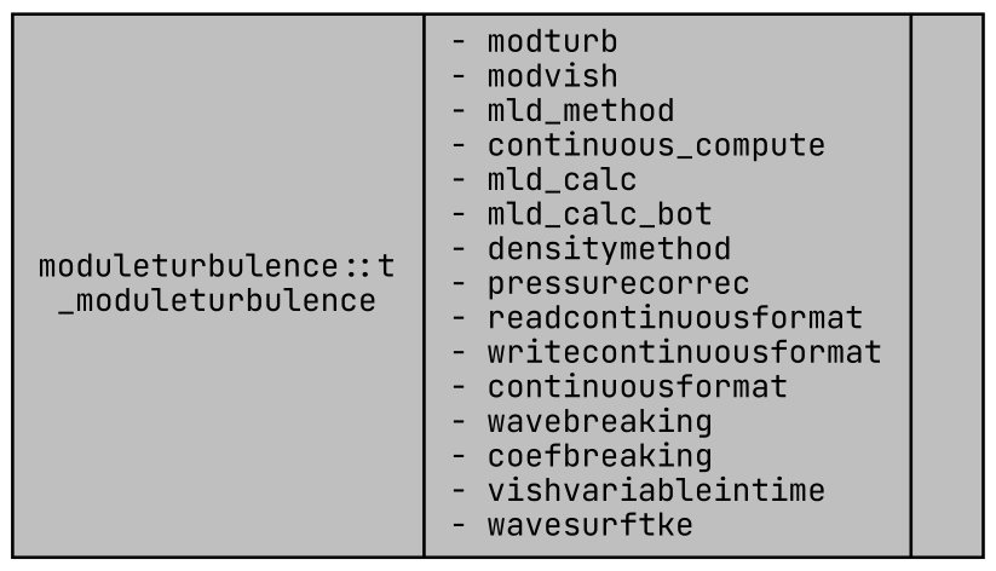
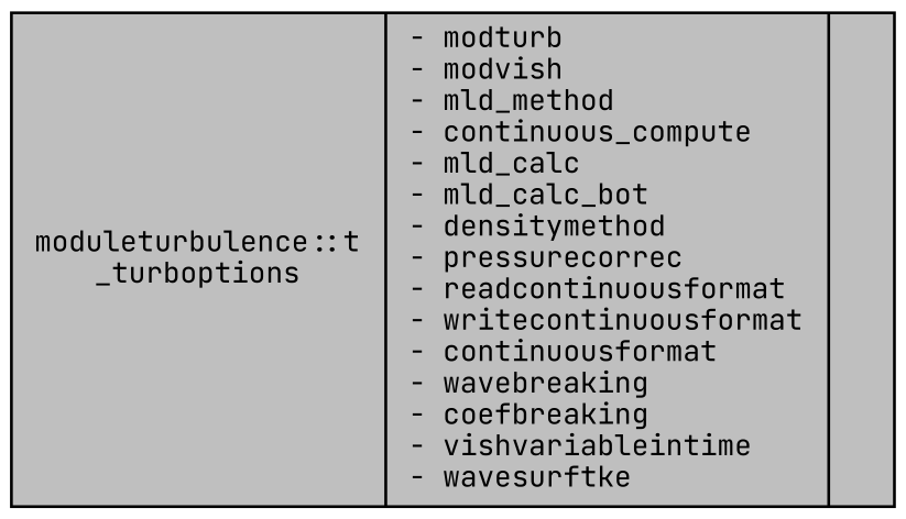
  digraph {
    rankdir=LR
    fontname="JetBrains Mono"
-   n1 [color=black fillcolor=grey75 fontcolor=black fontname="JetBrains Mono" fontsize=10 height=0.2 label="{moduleturbulence::t\l_moduleturbulence\n|- modturb\l- modvish\l- mld_method\l- continuous_compute\l- mld_calc\l- mld_calc_bot\l- densitymethod\l- pressurecorrec\l- readcontinuousformat\l- writecontinuousformat\l- continuousformat\l- wavebreaking\l- coefbreaking\l- vishvariableintime\l- wavesurftke\l|}" shape=record style=filled width=0.4]
+   n1 [color=black fillcolor=grey75 fontcolor=black fontname="JetBrains Mono" fontsize=10 height=0.2 label="{moduleturbulence::t\l_turboptions\n|- modturb\l- modvish\l- mld_method\l- continuous_compute\l- mld_calc\l- mld_calc_bot\l- densitymethod\l- pressurecorrec\l- readcontinuousformat\l- writecontinuousformat\l- continuousformat\l- wavebreaking\l- coefbreaking\l- vishvariableintime\l- wavesurftke\l|}" shape=record style=filled width=0.4]
  }
